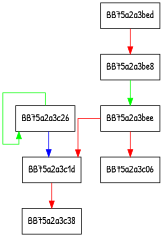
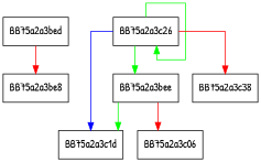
  digraph {
    fontname="Patrick Hand"
    splines=ortho
    node [fontname="Patrick Hand" shape=box]
    edge [color=green fontname="Patrick Hand"]
    BB75a2a3be8
    BB75a2a3bee
    BB75a2a3c1d
    BB75a2a3c06
    BB75a2a3bed
    BB75a2a3c26
    BB75a2a3c38
-   BB75a2a3be8 -> BB75a2a3bee
-   BB75a2a3bee -> BB75a2a3c1d [color=red]
+   BB75a2a3c26 -> BB75a2a3bee
+   BB75a2a3bee -> BB75a2a3c1d
    BB75a2a3bee -> BB75a2a3c06 [color=red]
    BB75a2a3bed -> BB75a2a3be8 [color=red]
    BB75a2a3c26 -> BB75a2a3c1d [color=blue]
    BB75a2a3c26 -> BB75a2a3c26
-   BB75a2a3c1d -> BB75a2a3c38 [color=red]
+   BB75a2a3c26 -> BB75a2a3c38 [color=red]
  }
